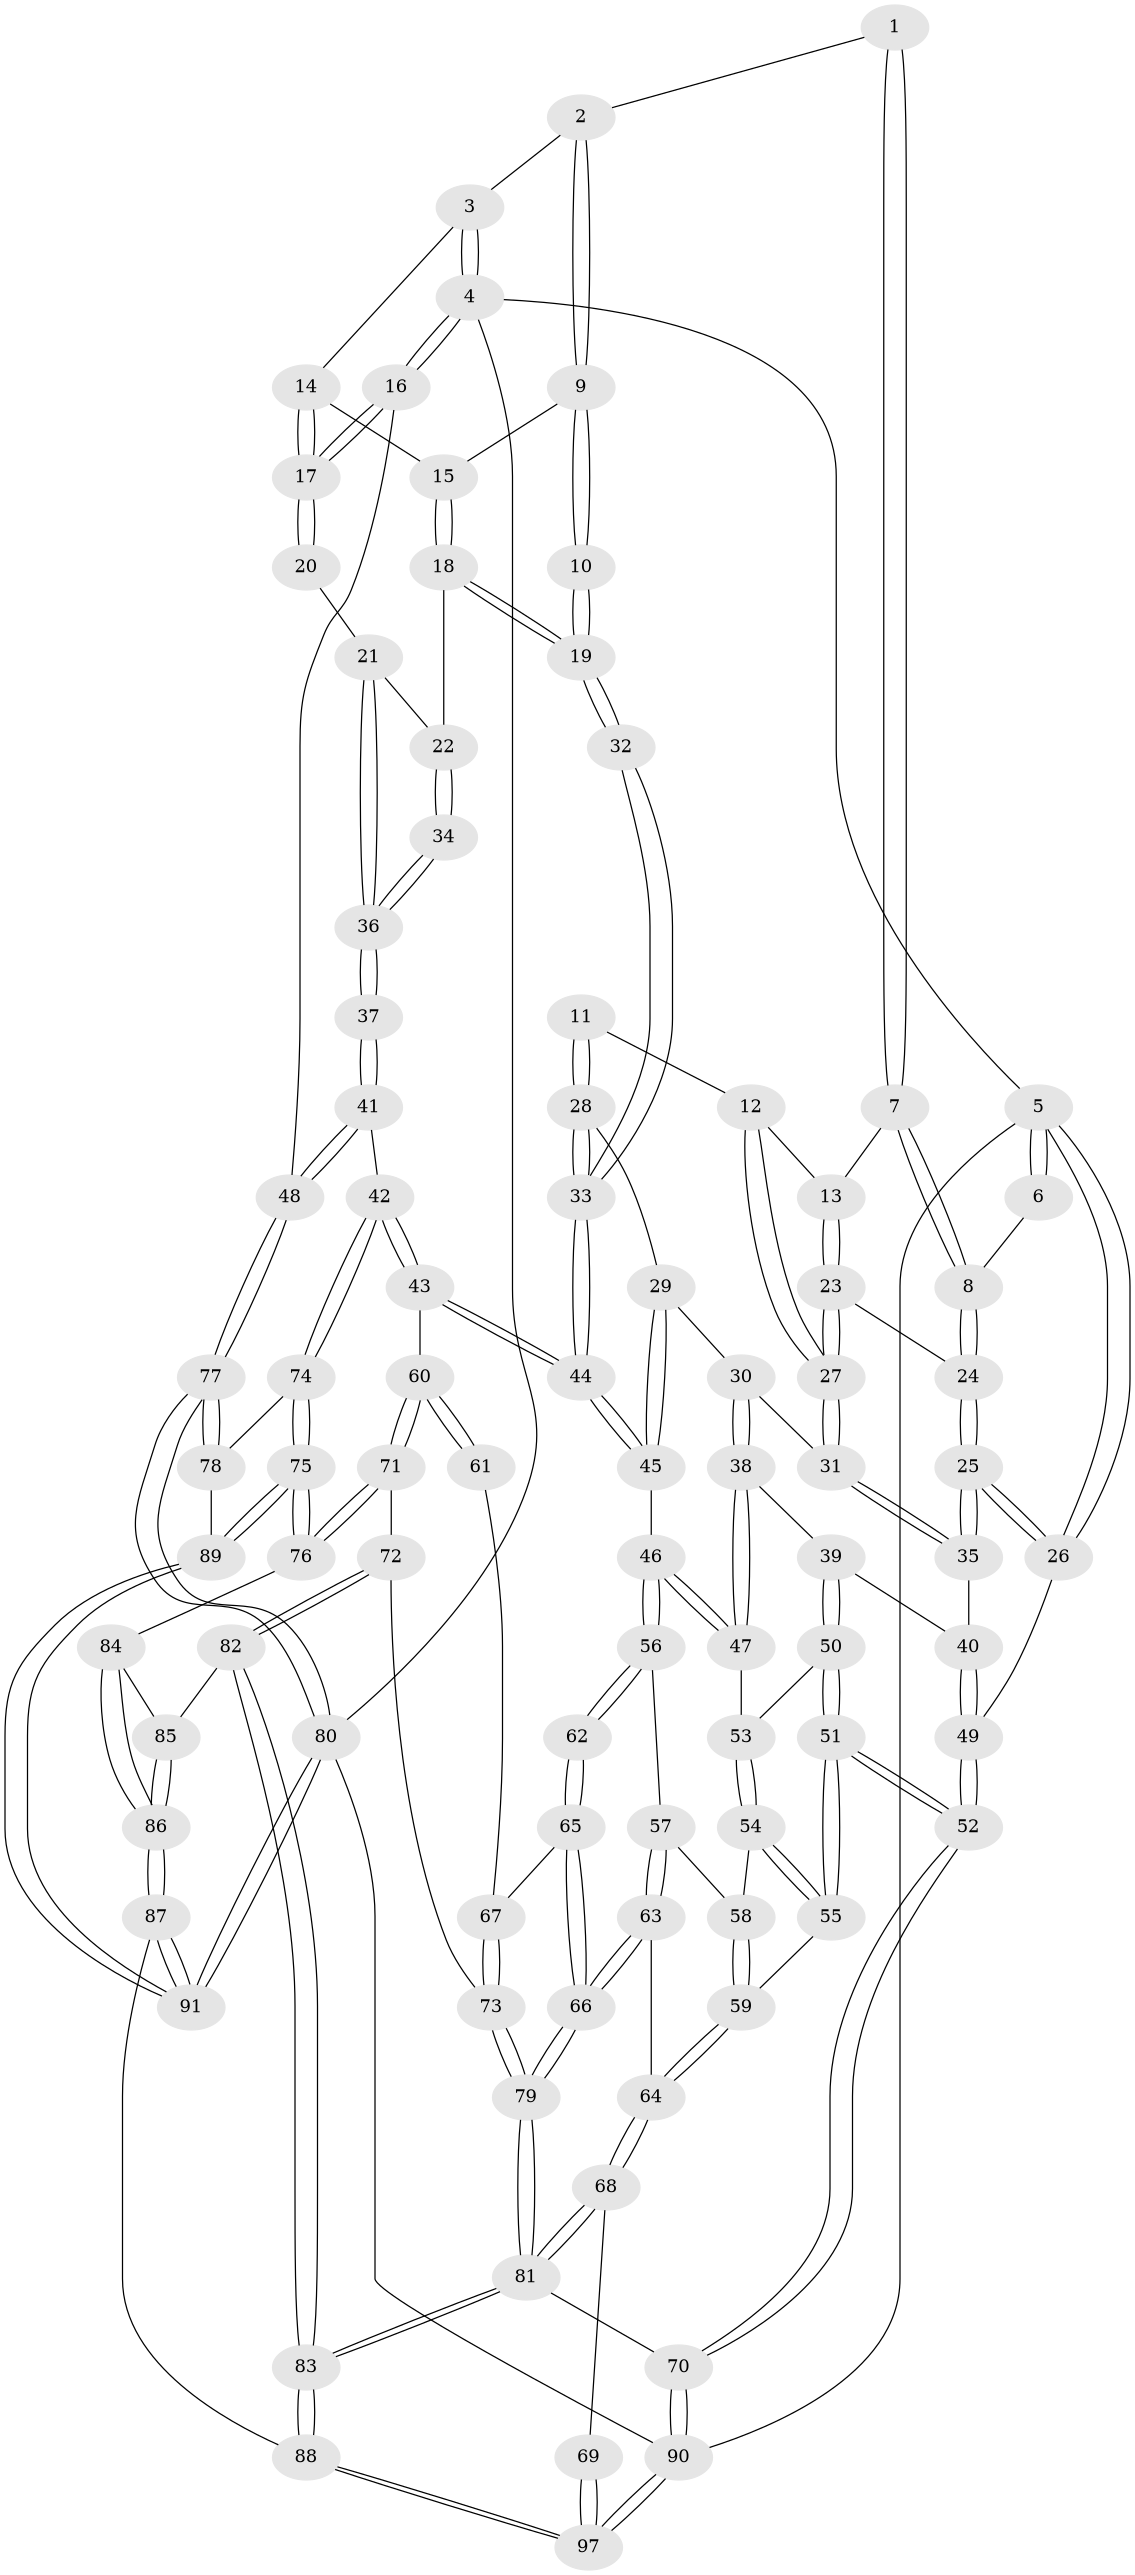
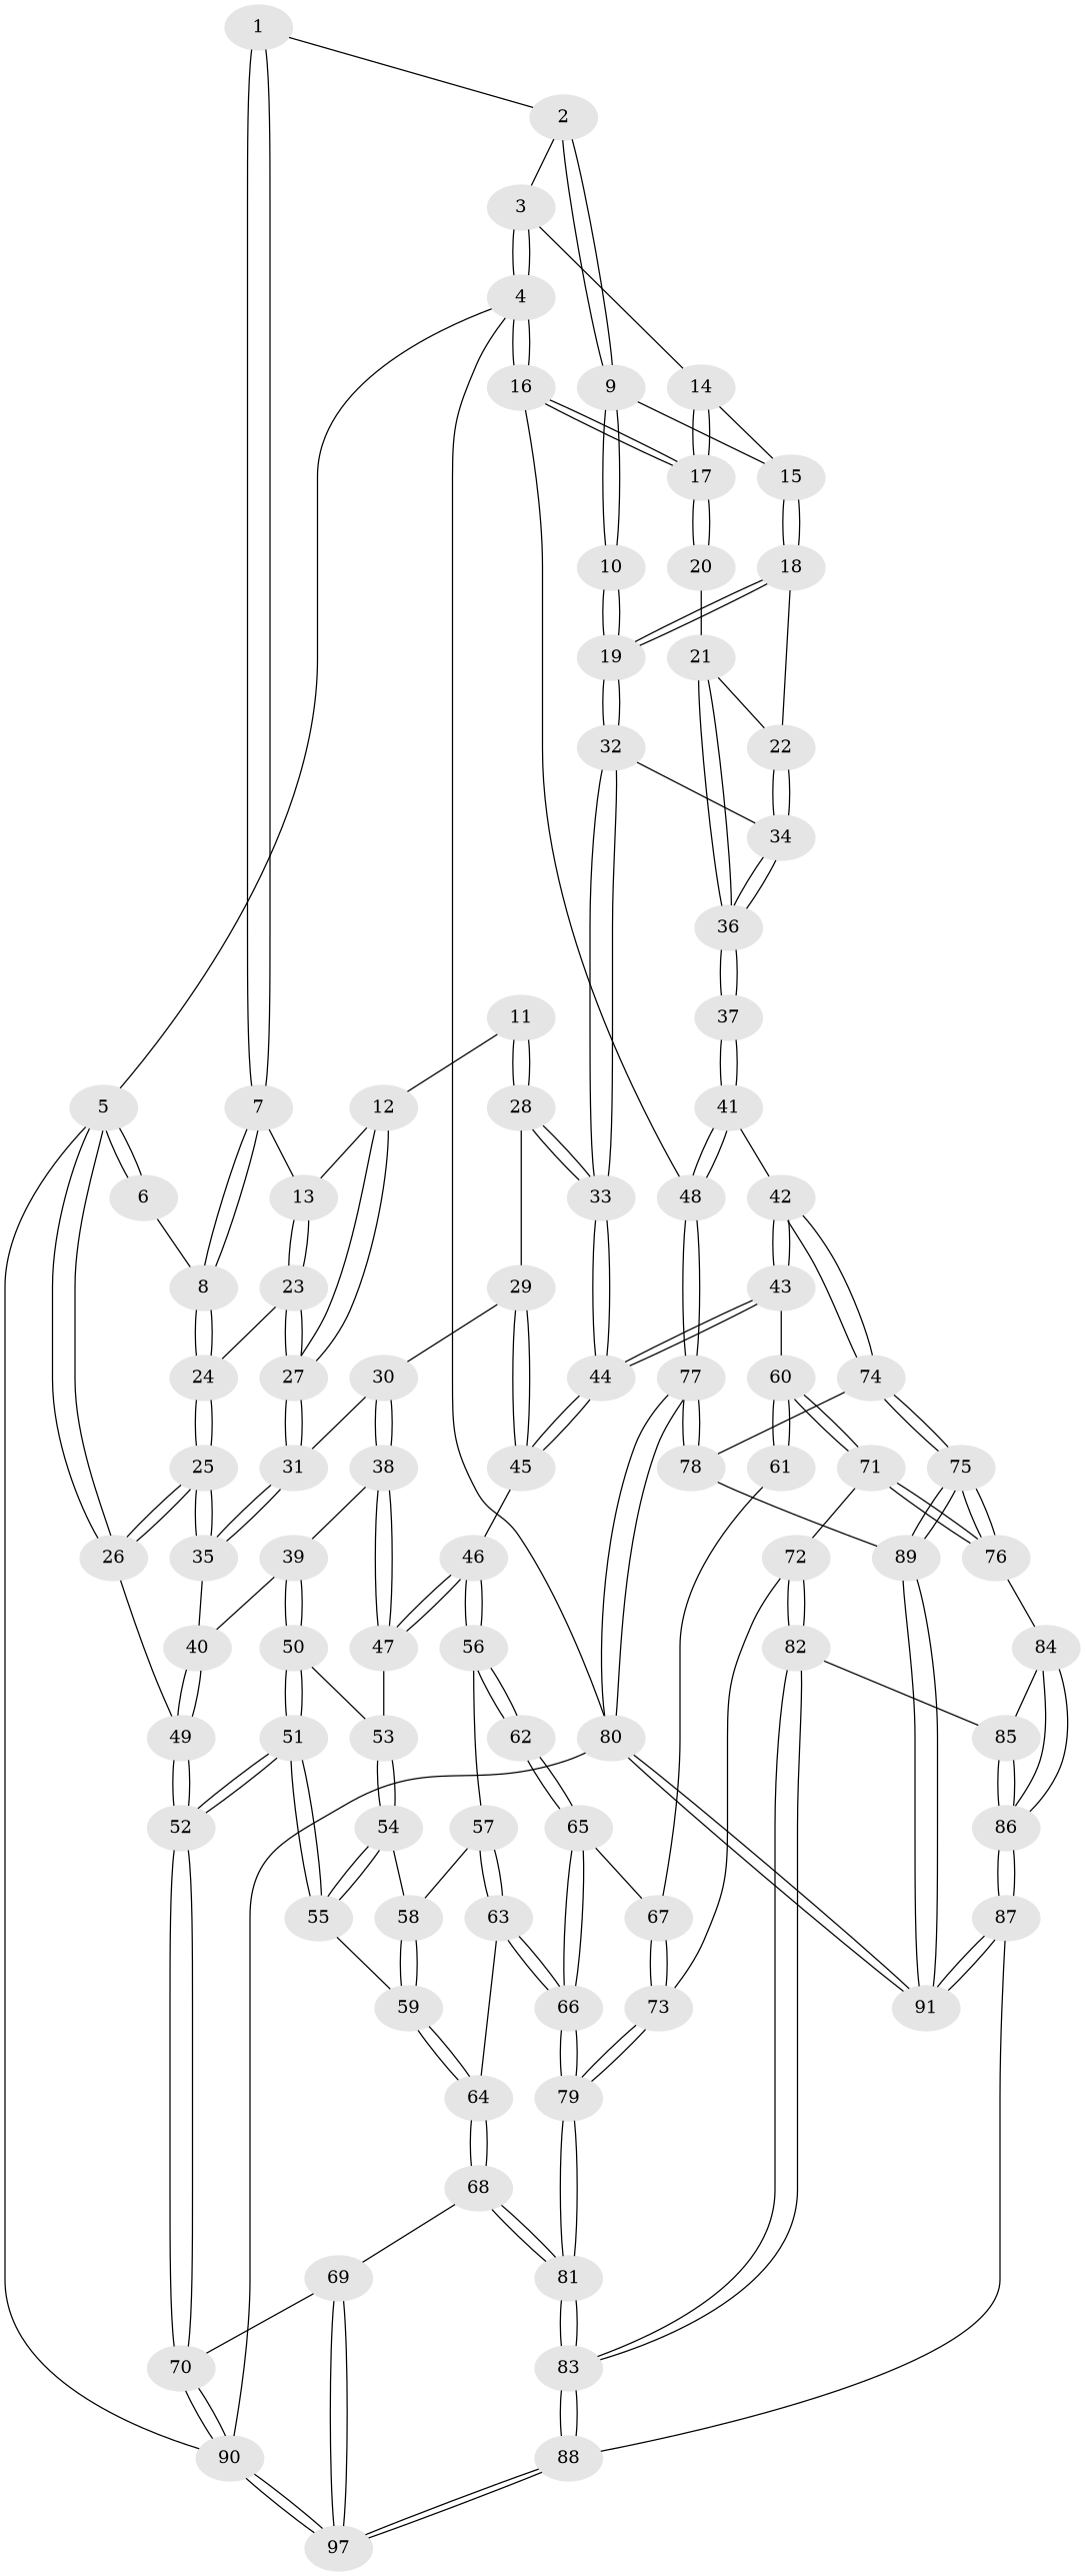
  graph {
    node [color=gray90 style=filled]
    1
    2
    7
    3
    9
    8
    13
    4
    14
    10
    15
    5
    16
    80
    17
    6
    26
    90
    48
    91
    49
    n22 [label=97]
    24
    23
    25
    19
    18
    11
    12
    28
    32
    27
    29
    33
    31
    20
    22
    77
    21
    34
    36
    37
    41
    35
    40
    52
    30
    45
    44
    38
    46
    39
    47
    42
    50
    53
    51
    43
    74
    60
    75
    78
    61
    71
    56
    57
    62
    54
    70
    55
    59
    58
    64
    63
    65
    66
    68
    67
    72
    76
    73
    79
    69
    81
    83
    82
    84
    85
    89
    86
    88
    87
    1 -- 2
    1 -- 7
    1 -- 7
    2 -- 3
    2 -- 9
    2 -- 9
    7 -- 8
    7 -- 8
    7 -- 13
    3 -- 4
    3 -- 4
    3 -- 14
    9 -- 10
    9 -- 10
    9 -- 15
    8 -- 24
    8 -- 24
    13 -- 23
    13 -- 23
    4 -- 5
    4 -- 16
    4 -- 16
    4 -- 80
    14 -- 15
    14 -- 17
    14 -- 17
    10 -- 19
    10 -- 19
    15 -- 18
    15 -- 18
    5 -- 6
    5 -- 6
    5 -- 26
    5 -- 26
    5 -- 90
    16 -- 17
    16 -- 17
    16 -- 48
    80 -- 90
    80 -- 91
    80 -- 91
    17 -- 20
    17 -- 20
    6 -- 8
    26 -- 49
    90 -- n22
    90 -- n22
    48 -- 77
    48 -- 77
    49 -- 52
    49 -- 52
    24 -- 25
    24 -- 25
    23 -- 24
    23 -- 27
    23 -- 27
    25 -- 26
    25 -- 26
    25 -- 35
    25 -- 35
    19 -- 32
    19 -- 32
    18 -- 19
    18 -- 19
    18 -- 22
    11 -- 12
    11 -- 28
    11 -- 28
    12 -- 13
    12 -- 27
    12 -- 27
    28 -- 29
    28 -- 33
    28 -- 33
    32 -- 33
    32 -- 33
+   32 -- 34
    27 -- 31
    27 -- 31
    29 -- 30
    29 -- 45
    29 -- 45
    33 -- 44
    33 -- 44
    31 -- 35
    31 -- 35
    20 -- 21
    22 -- 34
    22 -- 34
    77 -- 80
    77 -- 80
    77 -- 78
    77 -- 78
    21 -- 22
    21 -- 36
    21 -- 36
    34 -- 36
    34 -- 36
    36 -- 37
    36 -- 37
    37 -- 41
    37 -- 41
    41 -- 48
    41 -- 48
    41 -- 42
    35 -- 40
    40 -- 49
    40 -- 49
    52 -- 70
    52 -- 70
    30 -- 31
    30 -- 38
    30 -- 38
    45 -- 46
    44 -- 45
    44 -- 45
    38 -- 39
    38 -- 47
    38 -- 47
    46 -- 47
    46 -- 47
    46 -- 56
    46 -- 56
    39 -- 40
    39 -- 50
    39 -- 50
    47 -- 53
    42 -- 43
    42 -- 43
    42 -- 74
    42 -- 74
    50 -- 53
    50 -- 51
    50 -- 51
    53 -- 54
    53 -- 54
    51 -- 52
    51 -- 52
    51 -- 55
    51 -- 55
    43 -- 44
    43 -- 44
    43 -- 60
    74 -- 75
    74 -- 75
    74 -- 78
    60 -- 61
    60 -- 61
    60 -- 71
    60 -- 71
    75 -- 76
    75 -- 76
    75 -- 89
    75 -- 89
    78 -- 89
    61 -- 67
    71 -- 72
    71 -- 76
    71 -- 76
    56 -- 57
    56 -- 62
    56 -- 62
    57 -- 58
    57 -- 63
    57 -- 63
    62 -- 65
    62 -- 65
    54 -- 55
    54 -- 55
    54 -- 58
    70 -- 90
    70 -- 90
    55 -- 59
    59 -- 64
    59 -- 64
    58 -- 59
    58 -- 59
    64 -- 68
    64 -- 68
    63 -- 64
    63 -- 66
    63 -- 66
    65 -- 66
    65 -- 66
    65 -- 67
    66 -- 79
    66 -- 79
    68 -- 69
    68 -- 81
    68 -- 81
    67 -- 73
    67 -- 73
    72 -- 73
    72 -- 82
    72 -- 82
    76 -- 84
    73 -- 79
    73 -- 79
    79 -- 81
    79 -- 81
    69 -- n22
    69 -- n22
-   81 -- 70
+   69 -- 70
    81 -- 83
    81 -- 83
    83 -- 88
    83 -- 88
    82 -- 83
    82 -- 83
    82 -- 85
    84 -- 85
    84 -- 86
    84 -- 86
    85 -- 86
    85 -- 86
    89 -- 91
    89 -- 91
    86 -- 87
    86 -- 87
    88 -- n22
    88 -- n22
    87 -- 91
    87 -- 91
    87 -- 88
  }
